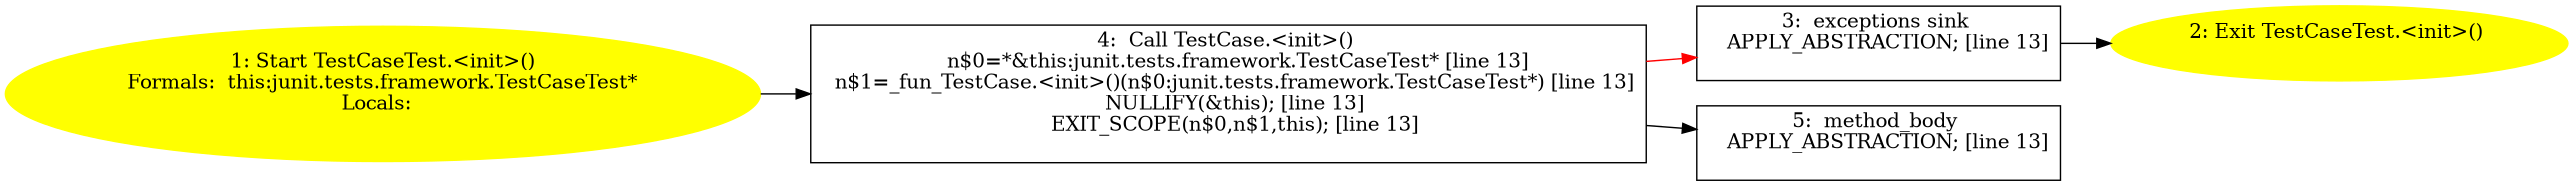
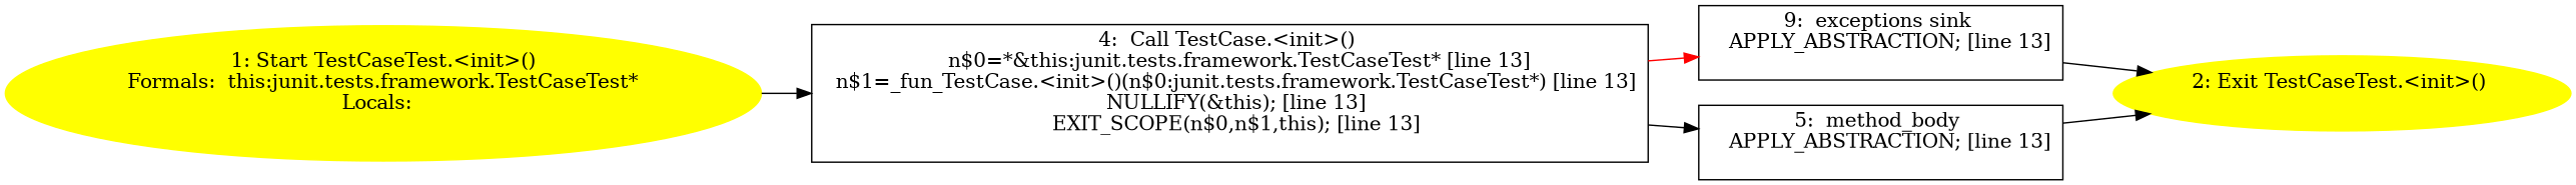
  digraph {
    rankdir=LR
    node [shape=box]
    n1 [color=yellow label="1: Start TestCaseTest.<init>()\nFormals:  this:junit.tests.framework.TestCaseTest*\nLocals:  \n  " style=filled shape=""]
    n2 [label="4:  Call TestCase.<init>() \n   n$0=*&this:junit.tests.framework.TestCaseTest* [line 13]\n  n$1=_fun_TestCase.<init>()(n$0:junit.tests.framework.TestCaseTest*) [line 13]\n  NULLIFY(&this); [line 13]\n  EXIT_SCOPE(n$0,n$1,this); [line 13]\n "]
-   n3 [label="3:  exceptions sink \n   APPLY_ABSTRACTION; [line 13]\n "]
+   n3 [label="9:  exceptions sink \n   APPLY_ABSTRACTION; [line 13]\n "]
    n4 [label="5:  method_body \n   APPLY_ABSTRACTION; [line 13]\n "]
    n5 [color=yellow label="2: Exit TestCaseTest.<init>() \n  " style=filled shape=""]
    n1 -> n2
    n2 -> n3 [color=red]
    n2 -> n4
    n3 -> n5
+   n4 -> n5
  }
